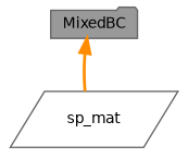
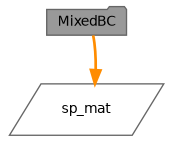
  digraph {
    node [color=gray40 fontname=Helvetica fontsize=10 style=filled]
    n1 [fillcolor=grey60 fontcolor=black height=0.2 label=MixedBC shape=folder width=0.4]
    n2 [fillcolor=white height=0.2 label=sp_mat shape=parallelogram width=0.4]
-   n1 -> n2 [color=darkorange dir=back fontname=Helvetica fontsize=10 labelfontname=Helvetica labelfontsize=10 style=bold]
+   n2 -> n1 [color=darkorange dir=back fontname=Helvetica fontsize=10 labelfontname=Helvetica labelfontsize=10 style=bold]
  }
